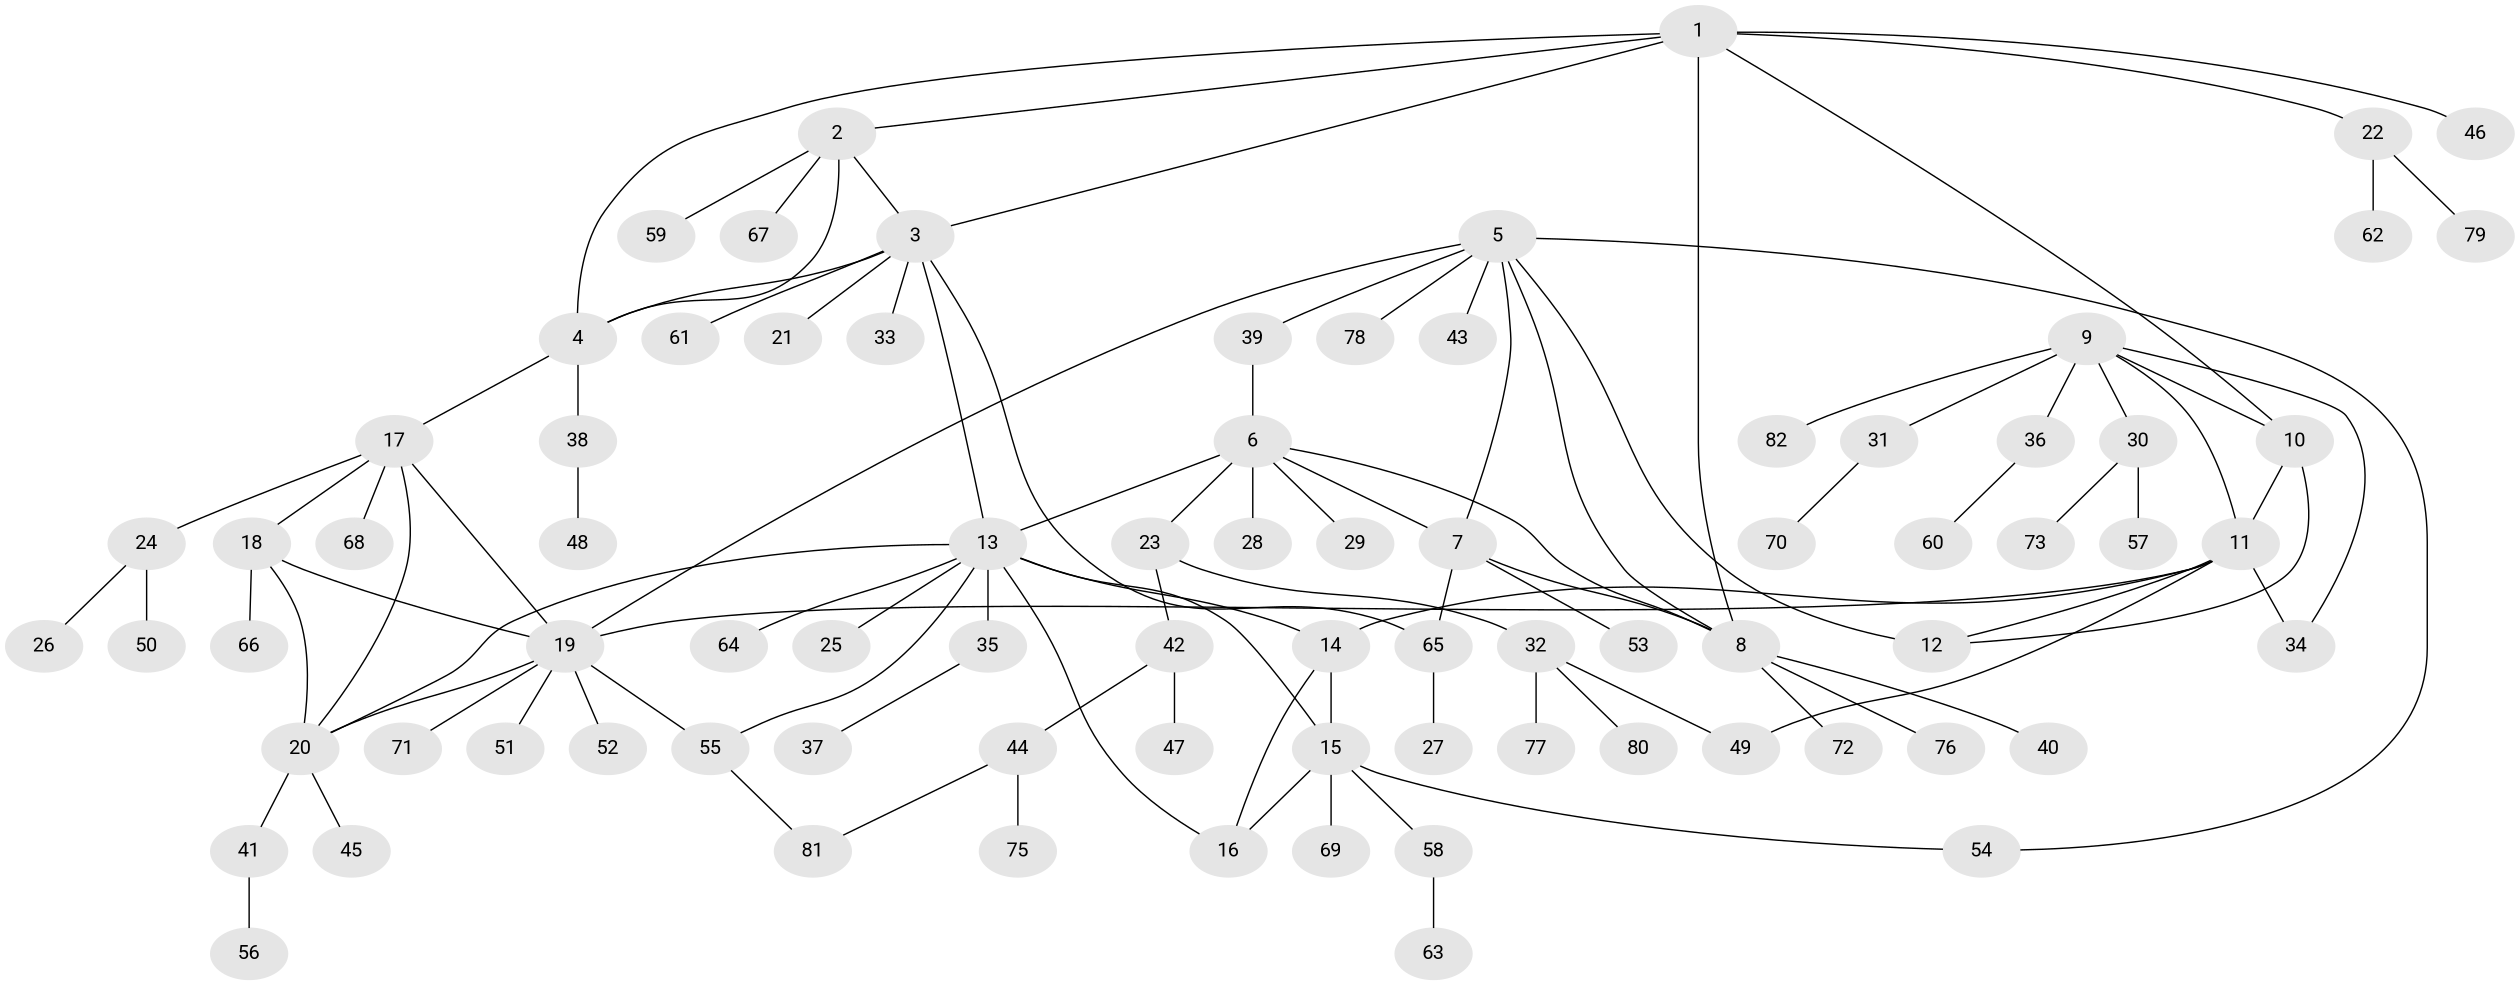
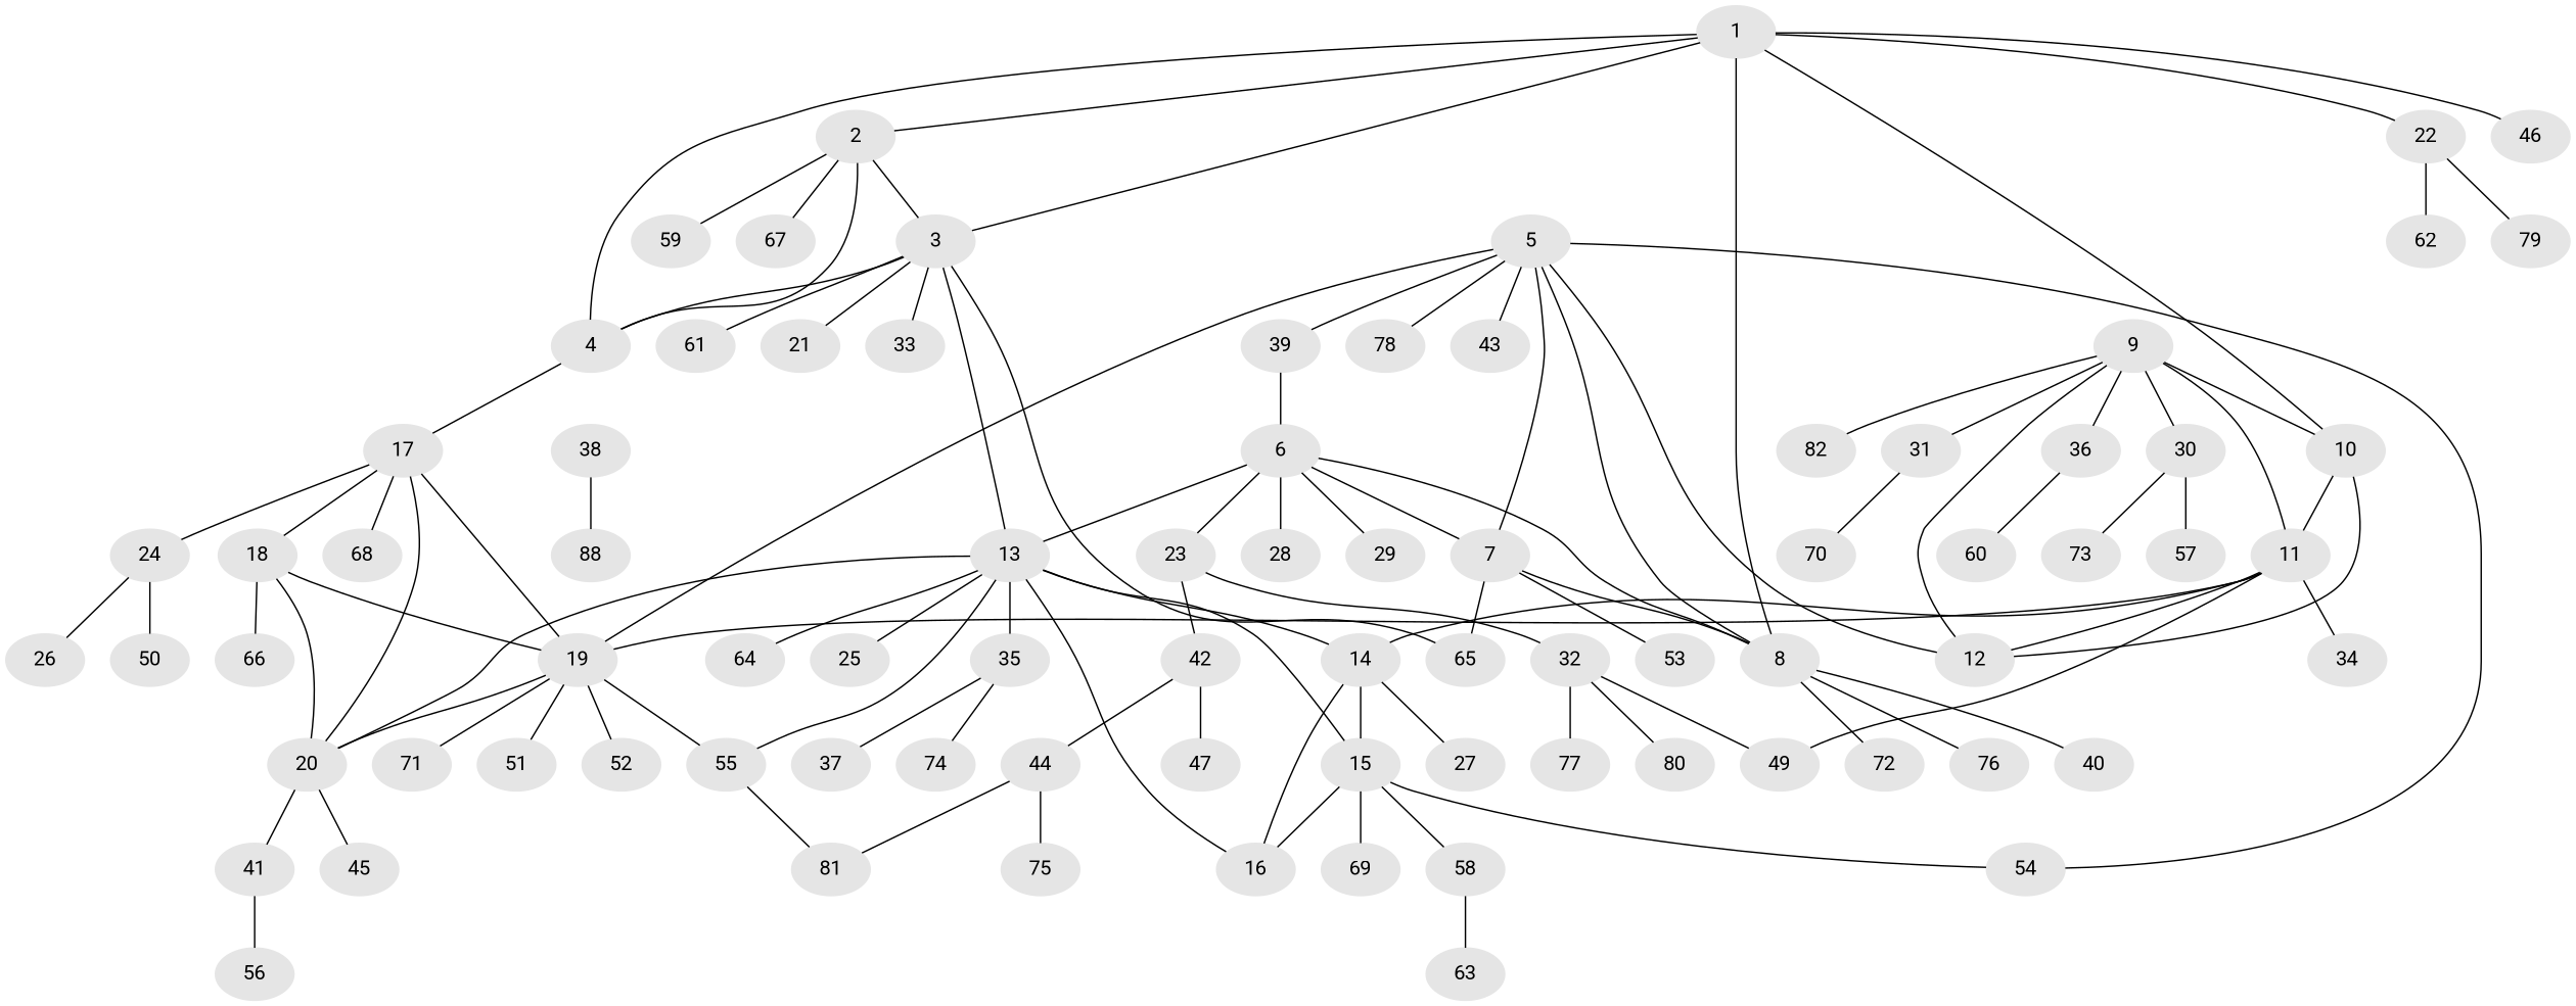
  graph {
    fontname=Roboto
    node [color=gray90 fontname=Roboto style=filled]
    edge [fontname=Roboto]
    1
    2
    3
    4
    8
    10
    22
    46
    59
    67
    13
    21
    33
    61
    65
    17
    38
    40
    72
    76
    12
    11
    62
    79
    14
    15
    16
    20
    25
    35
    55
    64
    19
    18
    24
    68
-   48
+   48 [label=88]
    5
    7
    39
    43
    54
    78
    6
    23
    28
    29
    53
    51
    52
    71
    42
    32
    9
    30
    31
    36
    82
    34
    49
    73
    57
    70
    60
    44
    47
    27
    58
    69
    41
    45
    37
+   74
    81
    63
    66
    26
    50
    56
    77
    80
    75
    1 -- 2
    1 -- 3
    1 -- 4
    1 -- 8
    1 -- 10
    1 -- 22
    1 -- 46
    2 -- 3
    2 -- 4
    2 -- 59
    2 -- 67
    3 -- 4
    3 -- 13
    3 -- 21
    3 -- 33
    3 -- 61
    3 -- 65
    4 -- 17
-   4 -- 38
    8 -- 40
    8 -- 72
    8 -- 76
    10 -- 12
    10 -- 11
    22 -- 62
    22 -- 79
    13 -- 14
    13 -- 15
    13 -- 16
    13 -- 20
    13 -- 25
    13 -- 35
    13 -- 55
    13 -- 64
    17 -- 20
    17 -- 19
    17 -- 18
    17 -- 24
    17 -- 68
    38 -- 48
    11 -- 12
    11 -- 14
    11 -- 19
    11 -- 34
    11 -- 49
    14 -- 15
    14 -- 16
-   65 -- 27
+   14 -- 27
    15 -- 16
    15 -- 54
    15 -- 58
    15 -- 69
    20 -- 41
    20 -- 45
    35 -- 37
+   35 -- 74
    55 -- 81
    19 -- 20
    19 -- 55
    19 -- 51
    19 -- 52
    19 -- 71
    18 -- 20
    18 -- 19
    18 -- 66
    24 -- 26
    24 -- 50
    5 -- 8
    5 -- 12
    5 -- 19
    5 -- 7
    5 -- 39
    5 -- 43
    5 -- 54
    5 -- 78
    7 -- 8
    7 -- 65
    7 -- 53
    39 -- 6
    6 -- 8
    6 -- 13
    6 -- 7
    6 -- 23
    6 -- 28
    6 -- 29
    23 -- 42
    23 -- 32
    42 -- 44
    42 -- 47
    32 -- 49
    32 -- 77
    32 -- 80
    9 -- 10
-   9 -- 34
+   9 -- 12
    9 -- 11
    9 -- 30
    9 -- 31
    9 -- 36
    9 -- 82
    30 -- 73
    30 -- 57
    31 -- 70
    36 -- 60
    44 -- 81
    44 -- 75
    58 -- 63
    41 -- 56
  }
